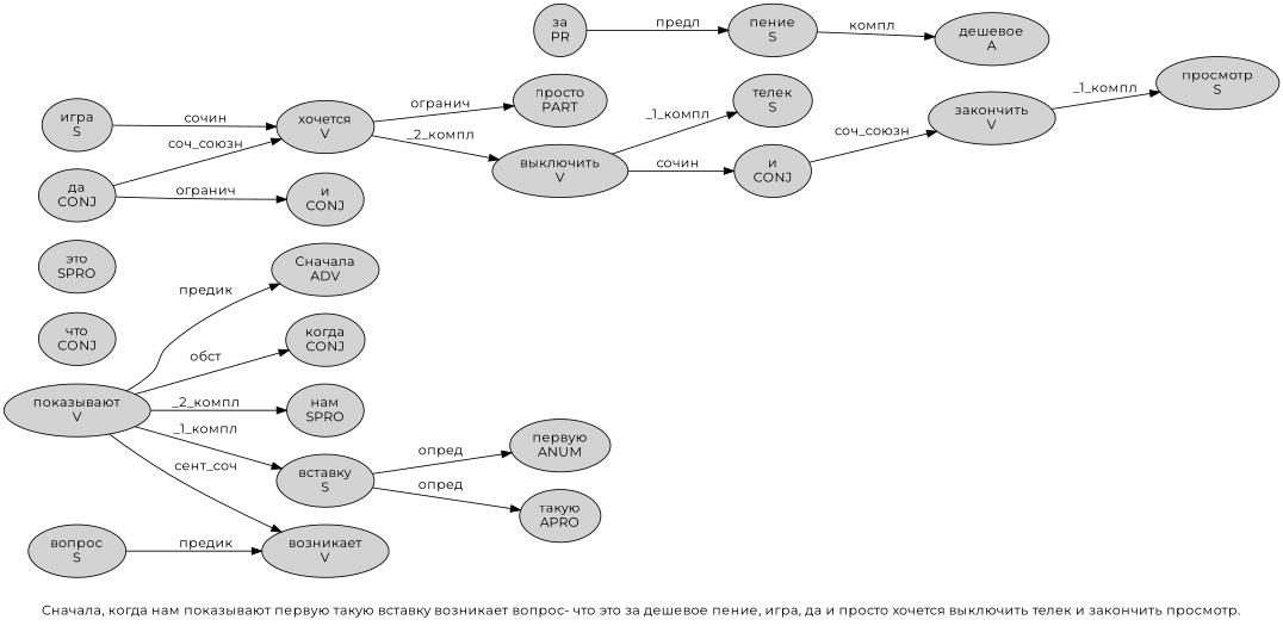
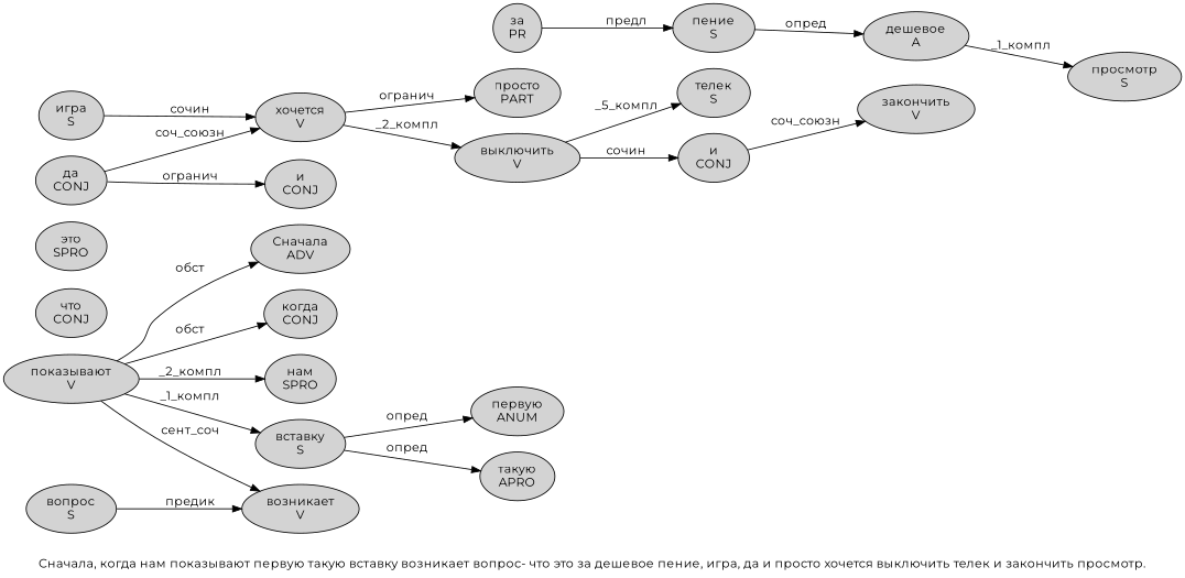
  digraph {
    fontname=Montserrat
    label="Сначала, когда нам показывают первую такую вставку возникает вопрос- что это за дешевое пение, игра, да и просто хочется выключить телек и закончить просмотр."
    rankdir=LR
    node [fillcolor=lightgray fontname=Montserrat penwidth=1 shape=ellipse style=filled]
    edge [fontname=Montserrat]
    n1 [label="Сначала\nADV"]
    n2 [label="когда\nCONJ"]
    n3 [label="нам\nSPRO"]
    n4 [label="показывают\nV"]
    n5 [label="вставку\nS"]
    n6 [label="возникает\nV"]
    n7 [label="первую\nANUM"]
    n8 [label="такую\nAPRO"]
    n9 [label="вопрос\nS"]
    n10 [label="что\nCONJ"]
    n11 [label="это\nSPRO"]
    n12 [label="за\nPR"]
    n13 [label="пение\nS"]
    n14 [label="дешевое\nA"]
    n15 [label="игра\nS"]
    n16 [label="хочется\nV"]
    n17 [label="да\nCONJ"]
    n18 [label="и\nCONJ"]
    n19 [label="просто\nPART"]
    n20 [label="выключить\nV"]
    n21 [label="телек\nS"]
    n22 [label="и\nCONJ"]
    n23 [label="закончить\nV"]
    n24 [label="просмотр\nS"]
-   n4 -> n1 [label="предик"]
+   n4 -> n1 [label="обст"]
    n4 -> n2 [label="обст"]
    n4 -> n3 [label="_2_компл"]
    n4 -> n5 [label="_1_компл"]
    n4 -> n6 [label="сент_соч"]
    n5 -> n7 [label="опред"]
    n5 -> n8 [label="опред"]
    n9 -> n6 [label="предик"]
    n12 -> n13 [label="предл"]
-   n13 -> n14 [label="компл"]
+   n13 -> n14 [label="опред"]
    n15 -> n16 [label="сочин"]
    n16 -> n19 [label="огранич"]
    n16 -> n20 [label="_2_компл"]
    n17 -> n16 [label="соч_союзн"]
    n17 -> n18 [label="огранич"]
-   n20 -> n21 [label="_1_компл"]
+   n20 -> n21 [label="_5_компл"]
    n20 -> n22 [label="сочин"]
    n22 -> n23 [label="соч_союзн"]
-   n23 -> n24 [label="_1_компл"]
+   n14 -> n24 [label="_1_компл"]
  }
